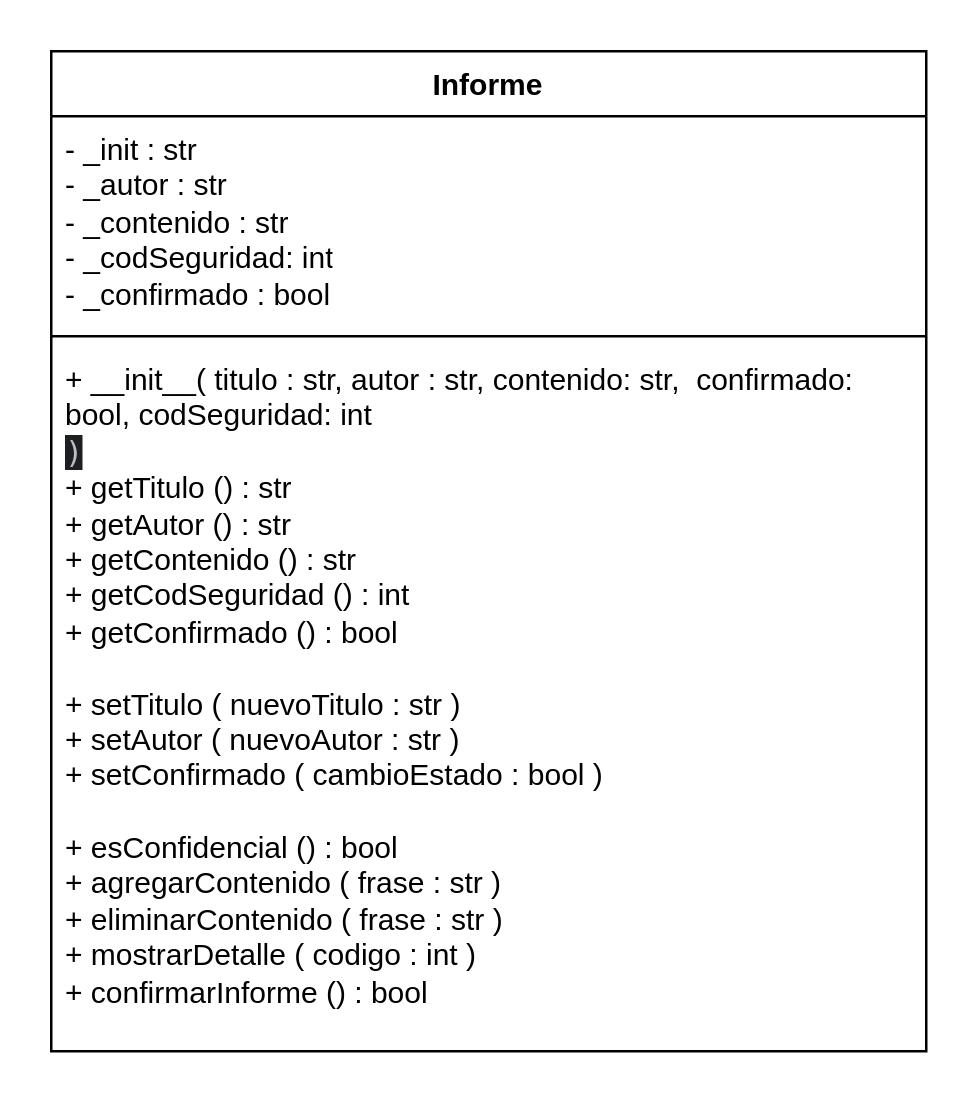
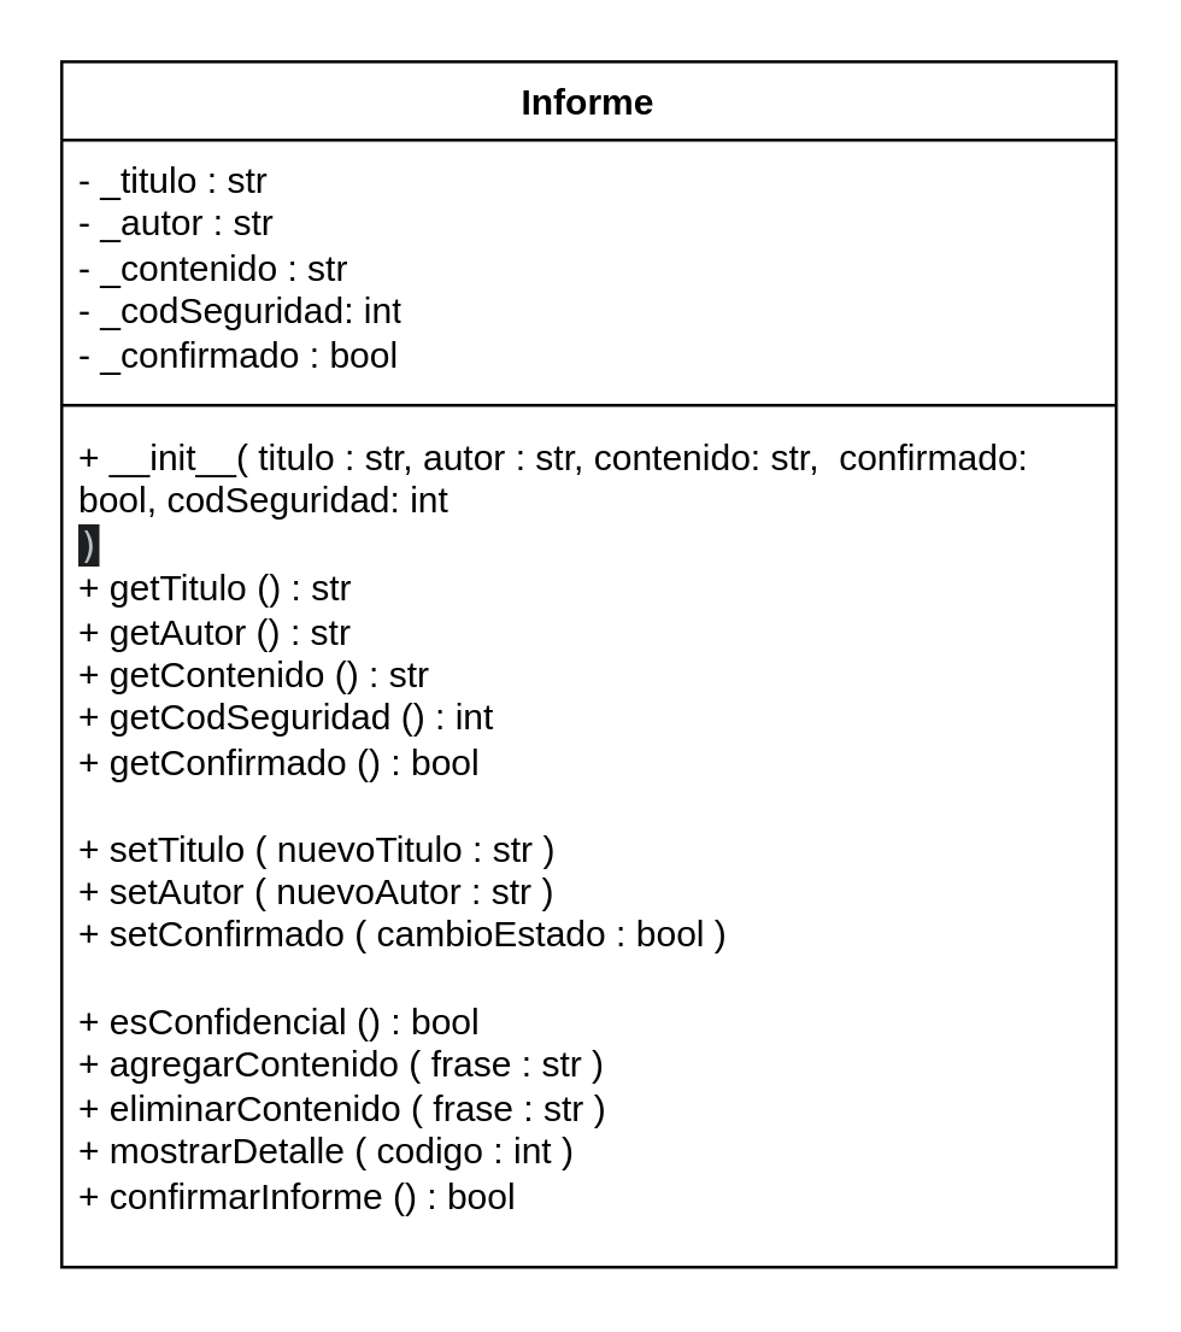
  <mxCell id="0" />
  <mxCell id="1" parent="0" />
  <mxCell id="2" value="Informe" style="swimlane;fontStyle=1;align=center;verticalAlign=top;childLayout=stackLayout;horizontal=1;startSize=26;horizontalStack=0;resizeParent=1;resizeParentMax=0;resizeLast=0;collapsible=1;marginBottom=0;whiteSpace=wrap;html=1;" vertex="1" parent="1"><mxGeometry x="20" y="20" width="350" height="400" as="geometry" /></mxCell>
- <mxCell id="3" value="- _init : str&lt;div&gt;- _autor : str&lt;/div&gt;&lt;div&gt;- _contenido : str&lt;/div&gt;&lt;div&gt;- _codSeguridad: int&lt;/div&gt;&lt;div&gt;- _confirmado : bool&lt;/div&gt;" style="text;strokeColor=none;fillColor=none;align=left;verticalAlign=top;spacingLeft=4;spacingRight=4;overflow=hidden;rotatable=0;points=[[0,0.5],[1,0.5]];portConstraint=eastwest;whiteSpace=wrap;html=1;" vertex="1" parent="2"><mxGeometry y="26" width="350" height="84" as="geometry" /></mxCell>
+ <mxCell id="3" value="- _titulo : str&lt;div&gt;- _autor : str&lt;/div&gt;&lt;div&gt;- _contenido : str&lt;/div&gt;&lt;div&gt;- _codSeguridad: int&lt;/div&gt;&lt;div&gt;- _confirmado : bool&lt;/div&gt;" style="text;strokeColor=none;fillColor=none;align=left;verticalAlign=top;spacingLeft=4;spacingRight=4;overflow=hidden;rotatable=0;points=[[0,0.5],[1,0.5]];portConstraint=eastwest;whiteSpace=wrap;html=1;" vertex="1" parent="2"><mxGeometry y="26" width="350" height="84" as="geometry" /></mxCell>
  <mxCell id="4" value="" style="line;strokeWidth=1;fillColor=none;align=left;verticalAlign=middle;spacingTop=-1;spacingLeft=3;spacingRight=3;rotatable=0;labelPosition=right;points=[];portConstraint=eastwest;strokeColor=inherit;" vertex="1" parent="2"><mxGeometry y="110" width="350" height="8" as="geometry" /></mxCell>
  <mxCell id="5" value="&lt;div&gt;+ __init__( titulo : str, autor : str, contenido: str,&amp;nbsp; confirmado: bool, codSeguridad: int&lt;/div&gt;&lt;div&gt;&lt;span style=&quot;font-family: &amp;quot;JetBrains Mono&amp;quot;, monospace; background-color: rgb(30, 31, 34); color: rgb(188, 190, 196);&quot;&gt;)&lt;/span&gt;&lt;/div&gt;+ getTitulo () : str&lt;div&gt;+ getAutor () : str&lt;/div&gt;&lt;div&gt;+ getContenido () : str&lt;/div&gt;&lt;div&gt;+ getCodSeguridad () : int&lt;/div&gt;&lt;div&gt;+ getConfirmado () : bool&lt;/div&gt;&lt;div&gt;&lt;br&gt;&lt;/div&gt;&lt;div&gt;+ setTitulo ( nuevoTitulo&amp;nbsp;&lt;span style=&quot;background-color: initial;&quot;&gt;: str&amp;nbsp;&lt;/span&gt;&lt;span style=&quot;background-color: initial;&quot;&gt;)&amp;nbsp;&lt;/span&gt;&lt;/div&gt;&lt;div&gt;&lt;div&gt;+ setAutor ( nuevoAutor&amp;nbsp;&lt;span style=&quot;background-color: initial;&quot;&gt;: str&amp;nbsp;&lt;/span&gt;&lt;span style=&quot;background-color: initial;&quot;&gt;)&amp;nbsp;&lt;/span&gt;&lt;/div&gt;&lt;div&gt;+ setConfirmado ( cambioEstado&lt;span style=&quot;background-color: initial;&quot;&gt;&amp;nbsp;&lt;/span&gt;&lt;span style=&quot;background-color: initial;&quot;&gt;: bool&amp;nbsp;&lt;/span&gt;&lt;span style=&quot;background-color: initial;&quot;&gt;)&lt;/span&gt;&lt;/div&gt;&lt;/div&gt;&lt;div&gt;&lt;span style=&quot;background-color: initial;&quot;&gt;&lt;br&gt;&lt;/span&gt;&lt;/div&gt;&lt;div&gt;&lt;span style=&quot;background-color: initial;&quot;&gt;+ esConfidencial () : bool&lt;/span&gt;&lt;/div&gt;&lt;div&gt;&lt;span style=&quot;background-color: initial;&quot;&gt;+ agregarContenido ( frase : str )&lt;/span&gt;&lt;/div&gt;&lt;div&gt;&lt;span style=&quot;background-color: initial;&quot;&gt;+ eliminarContenido ( frase : str )&lt;/span&gt;&lt;/div&gt;&lt;div&gt;&lt;span style=&quot;background-color: initial;&quot;&gt;+ mostrarDetalle ( codigo : int )&lt;/span&gt;&lt;/div&gt;&lt;div&gt;&lt;span style=&quot;background-color: initial;&quot;&gt;+ confirmarInforme () : bool&lt;/span&gt;&lt;/div&gt;&lt;div&gt;&lt;br&gt;&lt;/div&gt;" style="text;strokeColor=none;fillColor=none;align=left;verticalAlign=top;spacingLeft=4;spacingRight=4;overflow=hidden;rotatable=0;points=[[0,0.5],[1,0.5]];portConstraint=eastwest;whiteSpace=wrap;html=1;" vertex="1" parent="2"><mxGeometry y="118" width="350" height="282" as="geometry" /></mxCell>
